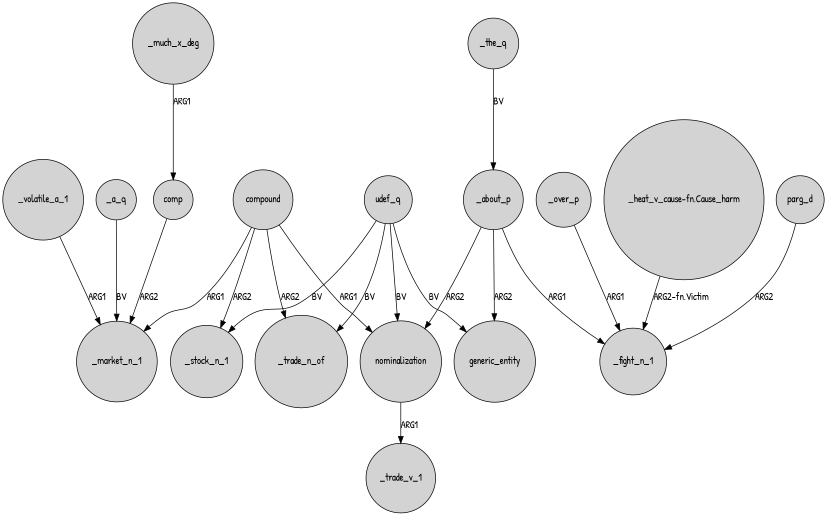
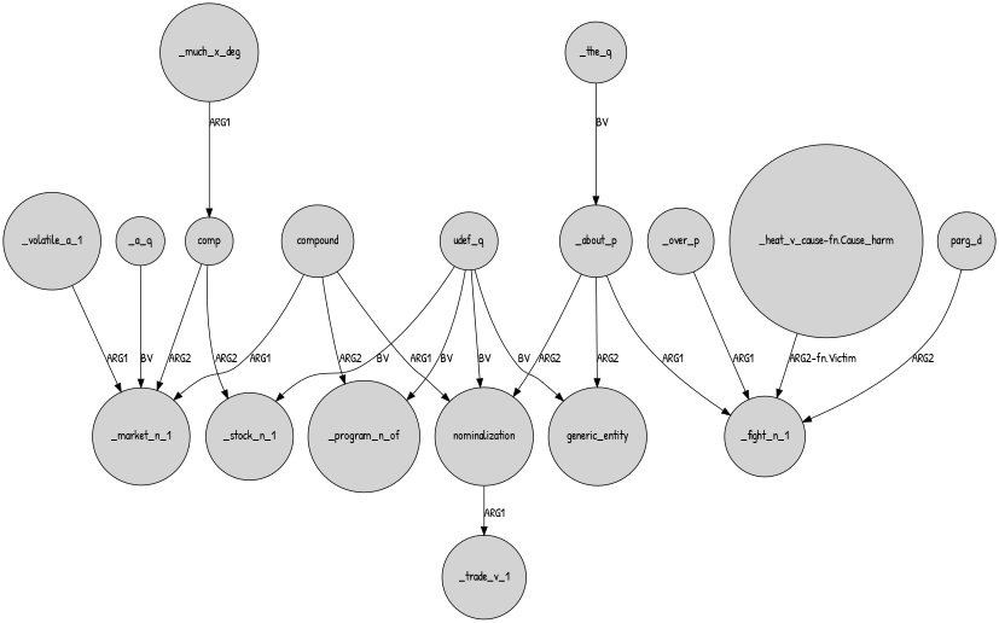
  digraph {
    fontname="Patrick Hand"
    node [fontname="Patrick Hand" shape=circle style=filled]
    edge [fontname="Patrick Hand"]
    _volatile_a_1
    _market_n_1
    _over_p
    _fight_n_1
    nominalization
    _trade_v_1
    comp
    udef_q
    generic_entity
-   _program_n_of [label=_trade_n_of]
+   _program_n_of
    _stock_n_1
    compound
    _the_q
    _about_p
    "_heat_v_cause-fn.Cause_harm"
    parg_d
    _a_q
    _much_x_deg
    _volatile_a_1 -> _market_n_1 [label=ARG1]
    _over_p -> _fight_n_1 [label=ARG1]
    nominalization -> _trade_v_1 [label=ARG1]
    comp -> _market_n_1 [label=ARG2]
    udef_q -> nominalization [label=BV]
    udef_q -> generic_entity [label=BV]
    udef_q -> _program_n_of [label=BV]
    udef_q -> _stock_n_1 [label=BV]
    compound -> _market_n_1 [label=ARG1]
    compound -> nominalization [label=ARG1]
    compound -> _program_n_of [label=ARG2]
-   compound -> _stock_n_1 [label=ARG2]
+   comp -> _stock_n_1 [label=ARG2]
    _the_q -> _about_p [label=BV]
    _about_p -> _fight_n_1 [label=ARG1]
    _about_p -> nominalization [label=ARG2]
    _about_p -> generic_entity [label=ARG2]
    "_heat_v_cause-fn.Cause_harm" -> _fight_n_1 [label="ARG2-fn.Victim"]
    parg_d -> _fight_n_1 [label=ARG2]
    _a_q -> _market_n_1 [label=BV]
    _much_x_deg -> comp [label=ARG1]
  }
